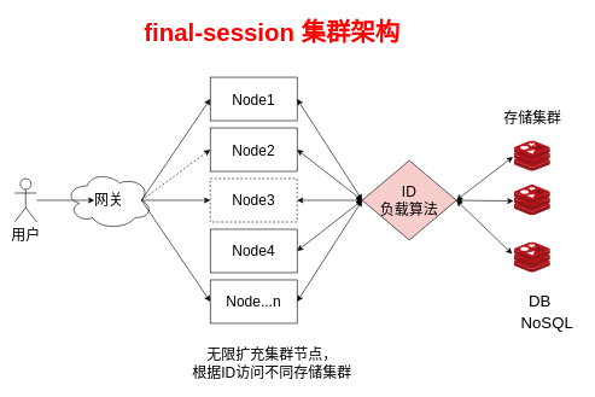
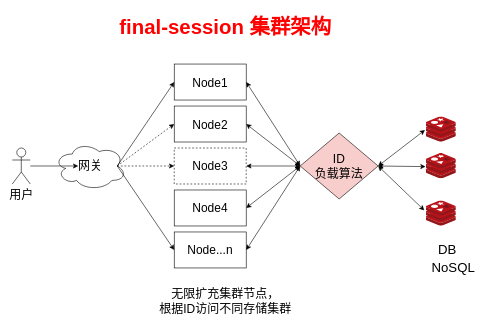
  <mxCell id="0" />
  <mxCell id="1" parent="0" />
  <mxCell id="2" value="用户" style="shape=umlActor;verticalLabelPosition=bottom;verticalAlign=top;html=1;outlineConnect=0;fontSize=20;" vertex="1" parent="1"><mxGeometry x="20" y="246" width="30" height="60" as="geometry" /></mxCell>
  <mxCell id="3" value="网关" style="ellipse;shape=cloud;whiteSpace=wrap;html=1;fontSize=20;" vertex="1" parent="1"><mxGeometry x="90" y="236" width="120" height="80" as="geometry" /></mxCell>
  <mxCell id="4" value="Node1" style="rounded=0;whiteSpace=wrap;html=1;fontSize=20;" vertex="1" parent="1"><mxGeometry x="290" y="106" width="120" height="60" as="geometry" /></mxCell>
  <mxCell id="5" value="Node2" style="rounded=0;whiteSpace=wrap;html=1;fontSize=20;" vertex="1" parent="1"><mxGeometry x="290" y="176" width="120" height="60" as="geometry" /></mxCell>
  <mxCell id="6" value="Node3" style="rounded=0;whiteSpace=wrap;html=1;fontSize=20;dashed=1;" vertex="1" parent="1"><mxGeometry x="290" y="246" width="120" height="60" as="geometry" /></mxCell>
  <mxCell id="7" value="Node4" style="rounded=0;whiteSpace=wrap;html=1;fontSize=20;" vertex="1" parent="1"><mxGeometry x="290" y="316" width="120" height="60" as="geometry" /></mxCell>
  <mxCell id="8" value="Node...n" style="rounded=0;whiteSpace=wrap;html=1;fontSize=20;" vertex="1" parent="1"><mxGeometry x="290" y="386" width="120" height="60" as="geometry" /></mxCell>
  <mxCell id="9" value="" style="endArrow=classic;html=1;rounded=0;fontSize=20;" edge="1" parent="1" source="2"><mxGeometry width="50" height="50" relative="1" as="geometry"><mxPoint x="340" y="356" as="sourcePoint" /><mxPoint x="130" y="276" as="targetPoint" /></mxGeometry></mxCell>
  <mxCell id="10" value="" style="endArrow=classic;html=1;rounded=0;exitX=0.875;exitY=0.5;exitDx=0;exitDy=0;exitPerimeter=0;entryX=0;entryY=0.5;entryDx=0;entryDy=0;fontSize=20;" edge="1" parent="1" source="3" target="4"><mxGeometry width="50" height="50" relative="1" as="geometry"><mxPoint x="340" y="356" as="sourcePoint" /><mxPoint x="390" y="306" as="targetPoint" /></mxGeometry></mxCell>
  <mxCell id="11" value="" style="endArrow=classic;html=1;rounded=0;exitX=0.875;exitY=0.5;exitDx=0;exitDy=0;exitPerimeter=0;entryX=0;entryY=0.5;entryDx=0;entryDy=0;fontSize=20;dashed=1;" edge="1" parent="1" source="3" target="5"><mxGeometry width="50" height="50" relative="1" as="geometry"><mxPoint x="340" y="356" as="sourcePoint" /><mxPoint x="390" y="306" as="targetPoint" /></mxGeometry></mxCell>
- <mxCell id="12" value="" style="endArrow=classic;html=1;rounded=0;entryX=0;entryY=0.5;entryDx=0;entryDy=0;fontSize=20;exitX=0.875;exitY=0.5;exitDx=0;exitDy=0;exitPerimeter=0;" edge="1" parent="1" source="3" target="6"><mxGeometry width="50" height="50" relative="1" as="geometry"><mxPoint x="230" y="276" as="sourcePoint" /><mxPoint x="390" y="306" as="targetPoint" /></mxGeometry></mxCell>
+ <mxCell id="12" value="" style="endArrow=classic;html=1;rounded=0;entryX=0;entryY=0.5;entryDx=0;entryDy=0;fontSize=20;exitX=0.875;exitY=0.5;exitDx=0;exitDy=0;exitPerimeter=0;dashed=1;" edge="1" parent="1" source="3" target="6"><mxGeometry width="50" height="50" relative="1" as="geometry"><mxPoint x="230" y="276" as="sourcePoint" /><mxPoint x="390" y="306" as="targetPoint" /></mxGeometry></mxCell>
  <mxCell id="13" value="" style="endArrow=classic;html=1;rounded=0;entryX=0;entryY=0.5;entryDx=0;entryDy=0;fontSize=20;exitX=0.875;exitY=0.5;exitDx=0;exitDy=0;exitPerimeter=0;" edge="1" parent="1" source="3" target="8"><mxGeometry width="50" height="50" relative="1" as="geometry"><mxPoint x="220" y="276" as="sourcePoint" /><mxPoint x="390" y="306" as="targetPoint" /></mxGeometry></mxCell>
  <mxCell id="14" value="" style="sketch=0;aspect=fixed;html=1;points=[];align=center;image;fontSize=12;image=img/lib/mscae/Cache_Redis_Product.svg;" vertex="1" parent="1"><mxGeometry x="710" y="194" width="50" height="42" as="geometry" /></mxCell>
  <mxCell id="15" value="" style="sketch=0;aspect=fixed;html=1;points=[];align=center;image;fontSize=12;image=img/lib/mscae/Cache_Redis_Product.svg;" vertex="1" parent="1"><mxGeometry x="710" y="255" width="50" height="42" as="geometry" /></mxCell>
  <mxCell id="16" value="" style="sketch=0;aspect=fixed;html=1;points=[];align=center;image;fontSize=12;image=img/lib/mscae/Cache_Redis_Product.svg;" vertex="1" parent="1"><mxGeometry x="710" y="334" width="50" height="42" as="geometry" /></mxCell>
  <mxCell id="17" value="ID&lt;br&gt;负载算法" style="rhombus;whiteSpace=wrap;html=1;fontSize=20;fillColor=#f8cecc;" vertex="1" parent="1"><mxGeometry x="500" y="221" width="130" height="110" as="geometry" /></mxCell>
  <mxCell id="18" value="" style="endArrow=classic;startArrow=classic;html=1;rounded=0;fontSize=20;entryX=0;entryY=0.5;entryDx=0;entryDy=0;exitX=1;exitY=0.5;exitDx=0;exitDy=0;" edge="1" parent="1" source="4" target="17"><mxGeometry width="50" height="50" relative="1" as="geometry"><mxPoint x="340" y="356" as="sourcePoint" /><mxPoint x="390" y="306" as="targetPoint" /></mxGeometry></mxCell>
  <mxCell id="19" value="" style="endArrow=classic;startArrow=classic;html=1;rounded=0;fontSize=20;entryX=1;entryY=0.5;entryDx=0;entryDy=0;exitX=0;exitY=0.5;exitDx=0;exitDy=0;" edge="1" parent="1" source="17" target="5"><mxGeometry width="50" height="50" relative="1" as="geometry"><mxPoint x="510" y="296" as="sourcePoint" /><mxPoint x="390" y="306" as="targetPoint" /></mxGeometry></mxCell>
  <mxCell id="20" value="" style="endArrow=classic;startArrow=classic;html=1;rounded=0;fontSize=20;exitX=1;exitY=0.5;exitDx=0;exitDy=0;entryX=0;entryY=0.5;entryDx=0;entryDy=0;" edge="1" parent="1" source="6" target="17"><mxGeometry width="50" height="50" relative="1" as="geometry"><mxPoint x="340" y="356" as="sourcePoint" /><mxPoint x="510" y="256" as="targetPoint" /></mxGeometry></mxCell>
  <mxCell id="21" value="" style="endArrow=classic;startArrow=classic;html=1;rounded=0;fontSize=20;entryX=0;entryY=0.5;entryDx=0;entryDy=0;exitX=1;exitY=0.5;exitDx=0;exitDy=0;" edge="1" parent="1" source="7" target="17"><mxGeometry width="50" height="50" relative="1" as="geometry"><mxPoint x="340" y="356" as="sourcePoint" /><mxPoint x="390" y="306" as="targetPoint" /></mxGeometry></mxCell>
  <mxCell id="22" value="" style="endArrow=classic;startArrow=classic;html=1;rounded=0;fontSize=20;exitX=1;exitY=0.5;exitDx=0;exitDy=0;entryX=0;entryY=0.5;entryDx=0;entryDy=0;" edge="1" parent="1" source="8" target="17"><mxGeometry width="50" height="50" relative="1" as="geometry"><mxPoint x="340" y="356" as="sourcePoint" /><mxPoint x="500" y="266" as="targetPoint" /></mxGeometry></mxCell>
  <mxCell id="23" value="" style="endArrow=classic;startArrow=classic;html=1;rounded=0;fontSize=20;entryX=1;entryY=0.5;entryDx=0;entryDy=0;exitX=-0.04;exitY=0.524;exitDx=0;exitDy=0;exitPerimeter=0;" edge="1" parent="1" source="14" target="17"><mxGeometry width="50" height="50" relative="1" as="geometry"><mxPoint x="370" y="346" as="sourcePoint" /><mxPoint x="420" y="296" as="targetPoint" /></mxGeometry></mxCell>
  <mxCell id="24" value="" style="endArrow=classic;startArrow=classic;html=1;rounded=0;fontSize=20;entryX=-0.02;entryY=0.524;entryDx=0;entryDy=0;entryPerimeter=0;exitX=1;exitY=0.5;exitDx=0;exitDy=0;" edge="1" parent="1" source="17" target="15"><mxGeometry width="50" height="50" relative="1" as="geometry"><mxPoint x="630" y="416" as="sourcePoint" /><mxPoint x="680" y="366" as="targetPoint" /></mxGeometry></mxCell>
  <mxCell id="25" value="" style="endArrow=classic;startArrow=classic;html=1;rounded=0;fontSize=20;entryX=1;entryY=0.5;entryDx=0;entryDy=0;exitX=-0.06;exitY=0.381;exitDx=0;exitDy=0;exitPerimeter=0;" edge="1" parent="1" source="16" target="17"><mxGeometry width="50" height="50" relative="1" as="geometry"><mxPoint x="580" y="436" as="sourcePoint" /><mxPoint x="630" y="386" as="targetPoint" /></mxGeometry></mxCell>
- <mxCell id="26" value="存储集群" style="text;html=1;align=center;verticalAlign=middle;resizable=0;points=[];autosize=1;strokeColor=none;fillColor=none;fontSize=20;" vertex="1" parent="1"><mxGeometry x="685" y="146" width="100" height="30" as="geometry" /></mxCell>
  <mxCell id="27" value="无限扩充集群节点，&lt;br&gt;根据ID访问不同存储集群" style="text;html=1;align=center;verticalAlign=middle;resizable=0;points=[];autosize=1;strokeColor=none;fillColor=none;fontSize=20;" vertex="1" parent="1"><mxGeometry x="255" y="476" width="240" height="50" as="geometry" /></mxCell>
  <mxCell id="28" value="final-session 集群架构" style="text;html=1;align=center;verticalAlign=middle;resizable=0;points=[];autosize=1;strokeColor=none;fillColor=none;fontSize=34;fontColor=#FF0000;fontStyle=1" vertex="1" parent="1"><mxGeometry x="190" y="20" width="370" height="50" as="geometry" /></mxCell>
  <mxCell id="29" value="DB" style="text;html=1;align=center;verticalAlign=middle;resizable=0;points=[];autosize=1;strokeColor=none;fillColor=none;fontSize=22;fontColor=#000000;" vertex="1" parent="1"><mxGeometry x="720" y="401" width="50" height="30" as="geometry" /></mxCell>
  <mxCell id="30" value="NoSQL" style="text;html=1;align=center;verticalAlign=middle;resizable=0;points=[];autosize=1;strokeColor=none;fillColor=none;fontSize=22;fontColor=#000000;" vertex="1" parent="1"><mxGeometry x="710" y="431" width="90" height="30" as="geometry" /></mxCell>
